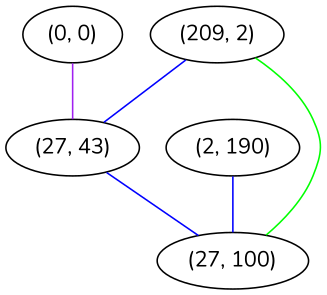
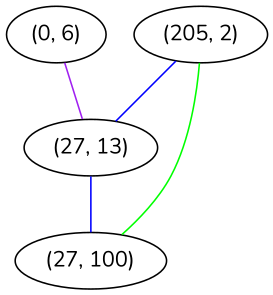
  graph {
    fontname=Nunito
    node [fontname=Nunito]
    edge [color=blue fontname=Nunito weight=3]
-   "(0, 0)"
-   "(27, 43)"
+   "(0, 0)" [label="(0, 6)"]
+   "(27, 43)" [label="(27, 13)"]
    n3 [label="(27, 100)"]
-   "(2, 190)"
-   "(205, 2)" [label="(209, 2)"]
+   "(205, 2)"
    "(0, 0)" -- "(27, 43)" [color=purple weight=4]
    "(27, 43)" -- n3
-   "(2, 190)" -- n3
    "(205, 2)" -- "(27, 43)"
    "(205, 2)" -- n3 [color=green weight=2]
  }
